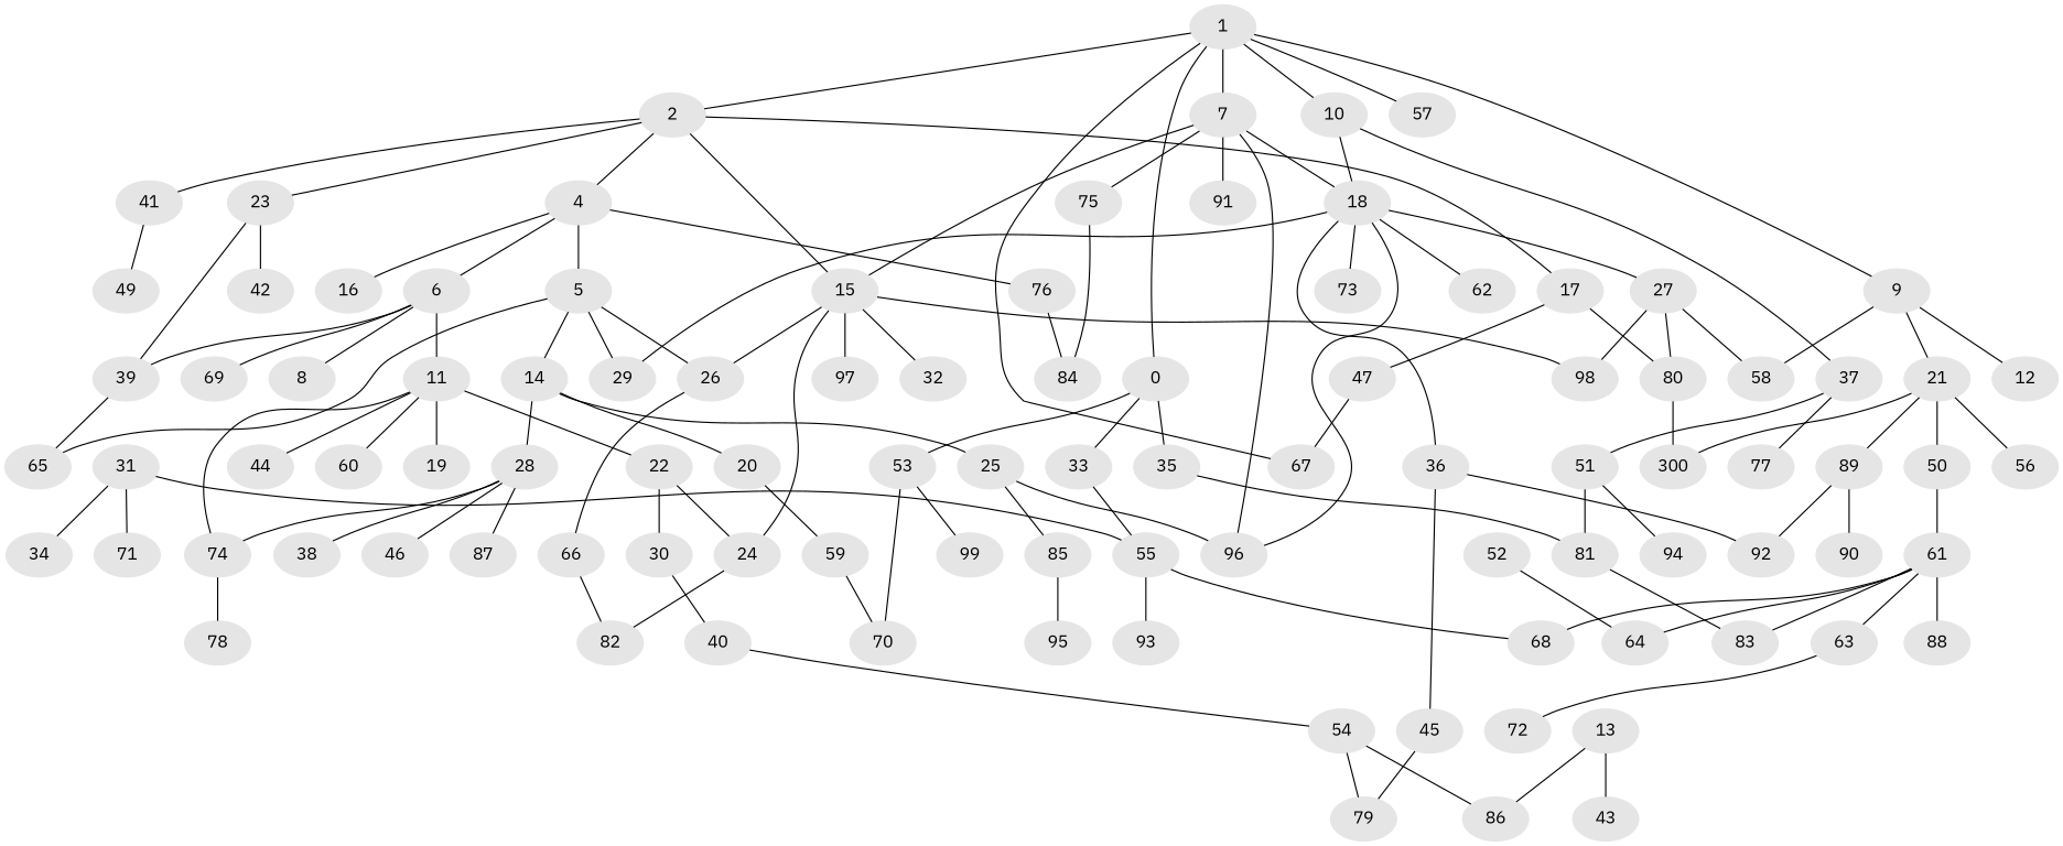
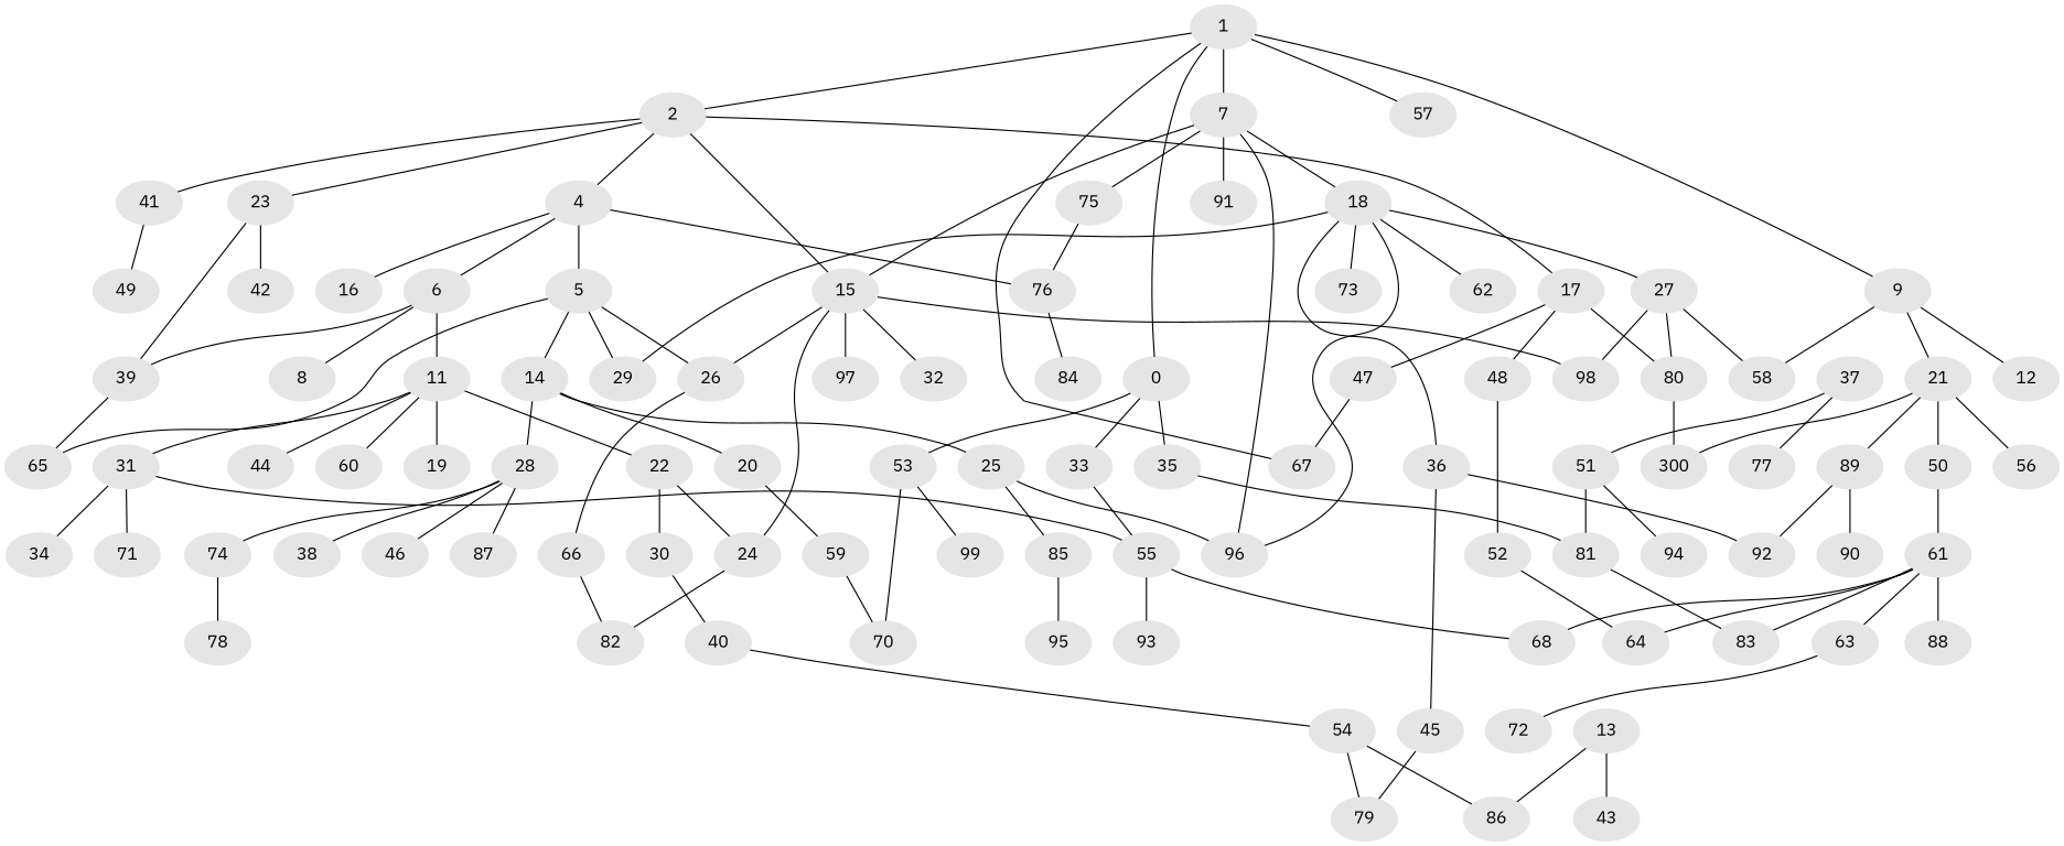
  graph {
    fontname="IBM Plex Sans"
    node [color=gray90 fontname="IBM Plex Sans" style=filled]
    edge [fontname="IBM Plex Sans"]
    1
    2
    n3 [label=0]
    7
    9
-   10
    57
    67
    4
    15
    17
    23
    41
    33
    35
    53
    18
    75
    91
    96
    12
    21
    58
    37
    5
    6
    16
    76
    26
    24
    32
    97
    98
    47
+   48
    80
    39
    42
    49
    55
    81
    70
    99
    14
    29
    65
    8
    11
-   69
    84
    20
    25
    28
    66
    19
    22
    31
    44
    60
    27
    36
    62
    73
    50
    56
    89
    n67 [label=300]
    51
    77
    13
    43
    86
    30
    34
    71
    59
    85
    38
    46
    74
    87
    82
    52
    45
    92
    61
    90
    40
    95
    78
    54
    68
    93
    83
    79
    94
    64
    63
    88
    72
    1 -- 2
    1 -- n3
    1 -- 7
    1 -- 9
-   1 -- 10
    1 -- 57
    1 -- 67
    2 -- 4
    2 -- 15
    2 -- 17
    2 -- 23
    2 -- 41
    n3 -- 33
    n3 -- 35
    n3 -- 53
    7 -- 15
    7 -- 18
    7 -- 75
    7 -- 91
    7 -- 96
    9 -- 12
    9 -- 21
    9 -- 58
-   10 -- 18
-   10 -- 37
    4 -- 5
    4 -- 6
    4 -- 16
    4 -- 76
    15 -- 26
    15 -- 24
    15 -- 32
    15 -- 97
    15 -- 98
    17 -- 47
+   17 -- 48
    17 -- 80
    23 -- 39
    23 -- 42
    41 -- 49
    33 -- 55
    35 -- 81
    53 -- 70
    53 -- 99
    18 -- 96
    18 -- 29
    18 -- 27
    18 -- 36
    18 -- 62
    18 -- 73
-   75 -- 84
+   75 -- 76
    21 -- 50
    21 -- 56
    21 -- 89
    21 -- n67
    37 -- 51
    37 -- 77
    5 -- 26
    5 -- 14
    5 -- 29
    5 -- 65
    6 -- 39
    6 -- 8
    6 -- 11
-   6 -- 69
    76 -- 84
    26 -- 66
    24 -- 82
    47 -- 67
+   48 -- 52
    80 -- n67
    39 -- 65
    55 -- 68
    55 -- 93
    81 -- 83
    14 -- 20
    14 -- 25
    14 -- 28
    11 -- 19
    11 -- 22
-   11 -- 74
+   11 -- 31
    11 -- 44
    11 -- 60
    20 -- 59
    25 -- 96
    25 -- 85
    28 -- 38
    28 -- 46
    28 -- 74
    28 -- 87
    66 -- 82
    22 -- 24
    22 -- 30
    31 -- 55
    31 -- 34
    31 -- 71
    27 -- 58
    27 -- 98
    27 -- 80
    36 -- 45
    36 -- 92
    50 -- 61
    89 -- 92
    89 -- 90
    51 -- 81
    51 -- 94
    13 -- 43
    13 -- 86
    30 -- 40
    59 -- 70
    85 -- 95
    74 -- 78
    52 -- 64
    45 -- 79
    61 -- 68
    61 -- 83
    61 -- 64
    61 -- 63
    61 -- 88
    40 -- 54
    54 -- 86
    54 -- 79
    63 -- 72
  }
